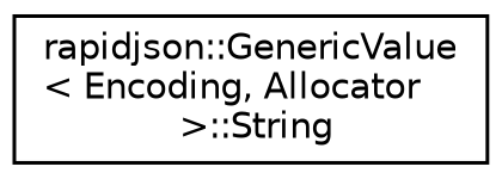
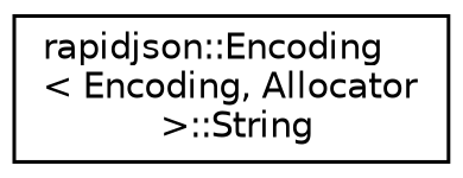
  digraph {
    rankdir=TB
-   n1 [color=black fillcolor=white fontname=Helvetica fontsize=10 height=0.2 label="rapidjson::GenericValue\l\< Encoding, Allocator\l \>::String" shape=record style=filled width=0.4]
+   n1 [color=black fillcolor=white fontname=Helvetica fontsize=10 height=0.2 label="rapidjson::Encoding\l\< Encoding, Allocator\l \>::String" shape=record style=filled width=0.4]
  }
